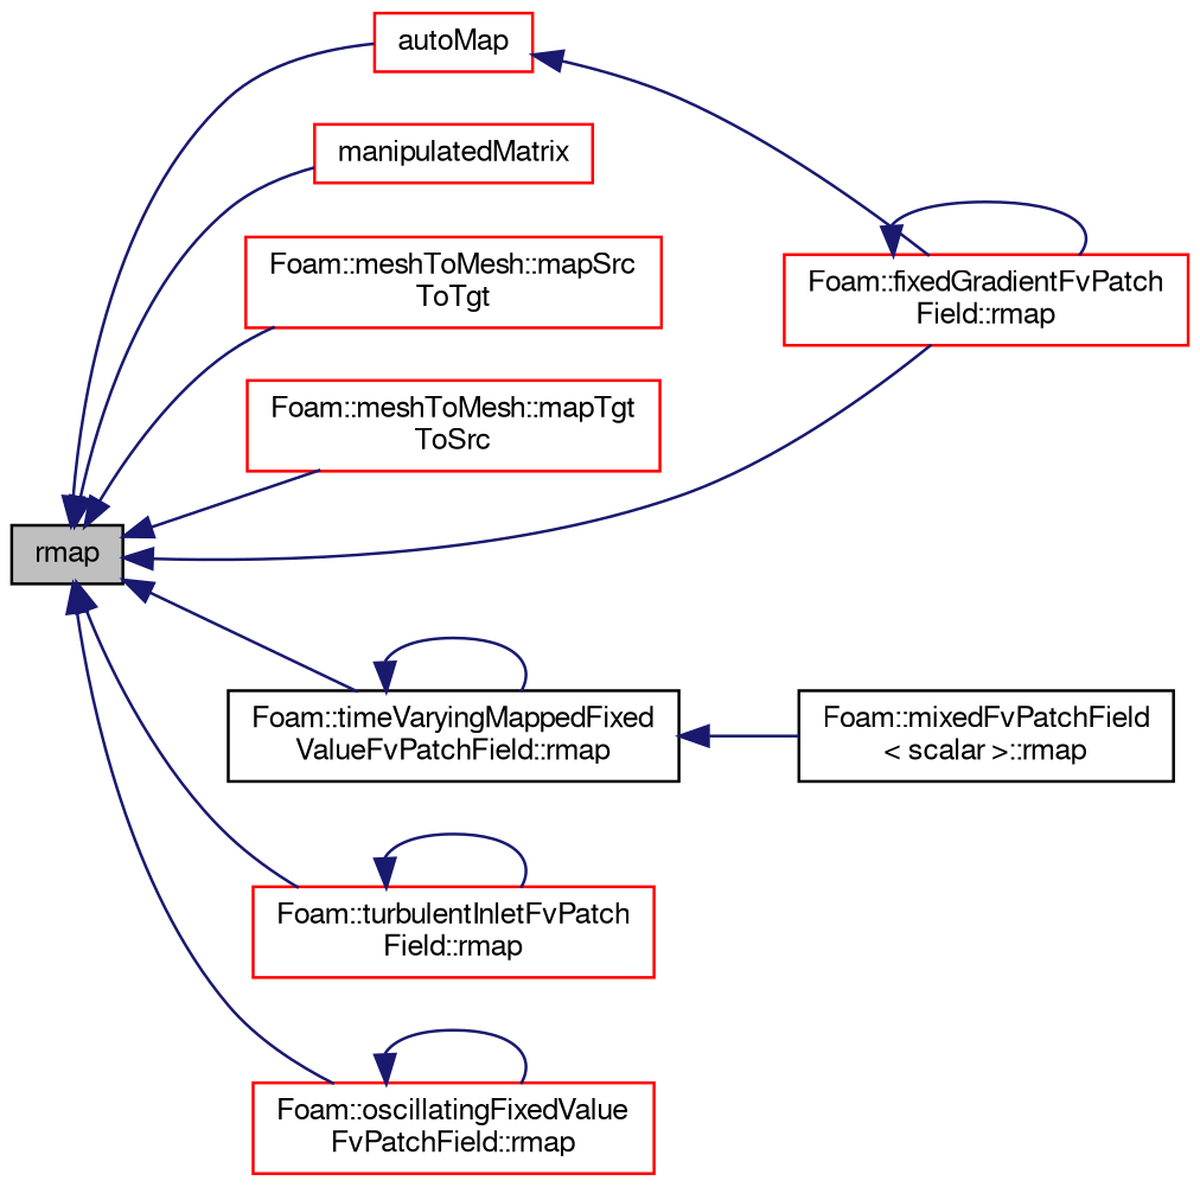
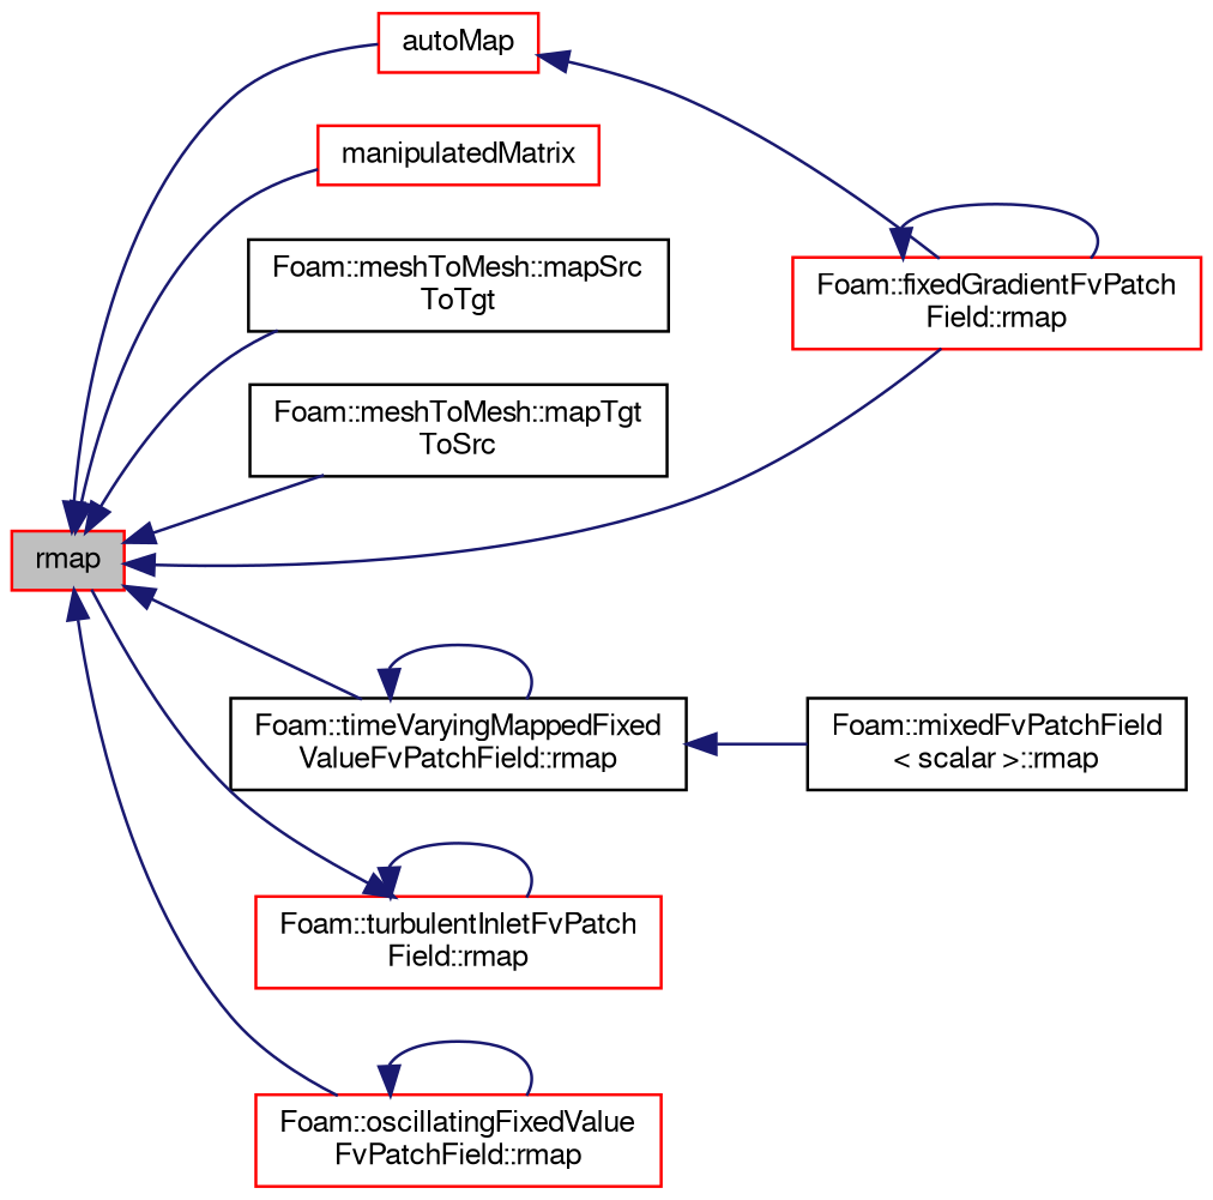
  digraph {
    rankdir=LR
    node [color=black fontname=FreeSans fontsize=10 shape=record]
    edge [color=midnightblue dir=back fontname=FreeSans fontsize=10 labelfontname=FreeSans labelfontsize=10 style=solid]
-   n1 [fillcolor=grey75 fontcolor=black height=0.2 label=rmap style=filled width=0.4]
+   n1 [color=red fillcolor=grey75 fontcolor=black height=0.2 label=rmap style=filled width=0.4]
    n2 [color=red height=0.2 label=autoMap width=0.4]
    n3 [color=red height=0.2 label=manipulatedMatrix width=0.4]
-   n4 [color=red height=0.2 label="Foam::meshToMesh::mapSrc\lToTgt" width=0.4]
-   n5 [color=red height=0.2 label="Foam::meshToMesh::mapTgt\lToSrc" width=0.4]
+   n4 [height=0.2 label="Foam::meshToMesh::mapSrc\lToTgt" width=0.4]
+   n5 [height=0.2 label="Foam::meshToMesh::mapTgt\lToSrc" width=0.4]
    n6 [color=red height=0.2 label="Foam::fixedGradientFvPatch\lField::rmap" width=0.4]
    n7 [height=0.2 label="Foam::timeVaryingMappedFixed\lValueFvPatchField::rmap" width=0.4]
    n8 [color=red height=0.2 label="Foam::turbulentInletFvPatch\lField::rmap" width=0.4]
    n9 [color=red height=0.2 label="Foam::oscillatingFixedValue\lFvPatchField::rmap" width=0.4]
    n10 [height=0.2 label="Foam::mixedFvPatchField\l\< scalar \>::rmap" width=0.4]
    n1 -> n2
    n1 -> n3
    n1 -> n4
    n1 -> n5
    n1 -> n6
    n1 -> n7
-   n1 -> n8
+   n8 -> n1
    n1 -> n9
    n2 -> n6
    n6 -> n6
    n7 -> n7
    n7 -> n10
    n8 -> n8
    n9 -> n9
  }
